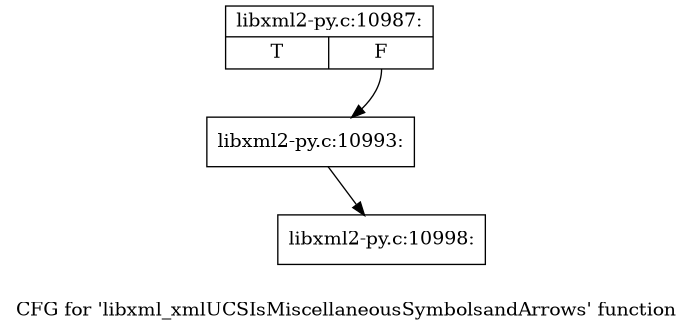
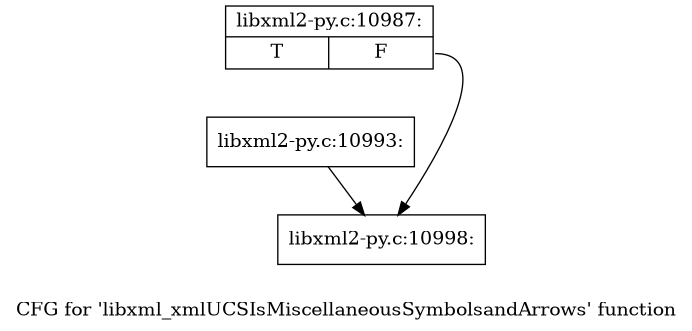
  digraph {
    label="CFG for 'libxml_xmlUCSIsMiscellaneousSymbolsandArrows' function"
    node [shape=record]
    n1 [label="{libxml2-py.c:10987:|{<s0>T|<s1>F}}"]
    n2 [label="{libxml2-py.c:10993:}"]
    n3 [label="{libxml2-py.c:10998:}"]
-   n1 -> n2 [tailport=s1]
+   n1 -> n3 [tailport=s1]
    n2 -> n3
  }
